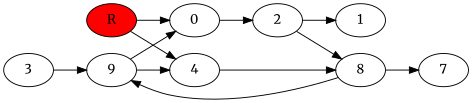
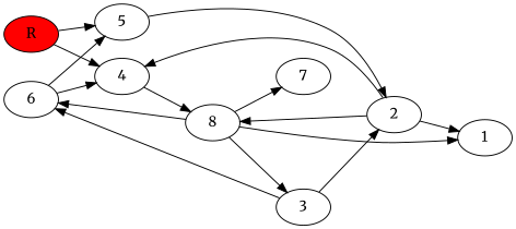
  digraph {
    fontname=Merriweather
    rankdir=LR
    node [fontname=Merriweather]
    edge [fontname=Merriweather]
-   6 [label=9]
+   6
    4
-   5 [label=0]
+   5
    2
    1
    8
    3
    7
    R [fillcolor="#ff0000" style=filled]
    6 -> 4
    6 -> 5
    4 -> 8
    5 -> 2
+   2 -> 4
    2 -> 1
    2 -> 8
    8 -> 6
+   8 -> 1
+   8 -> 3
    8 -> 7
    3 -> 6
+   3 -> 2
    R -> 4
    R -> 5
  }
